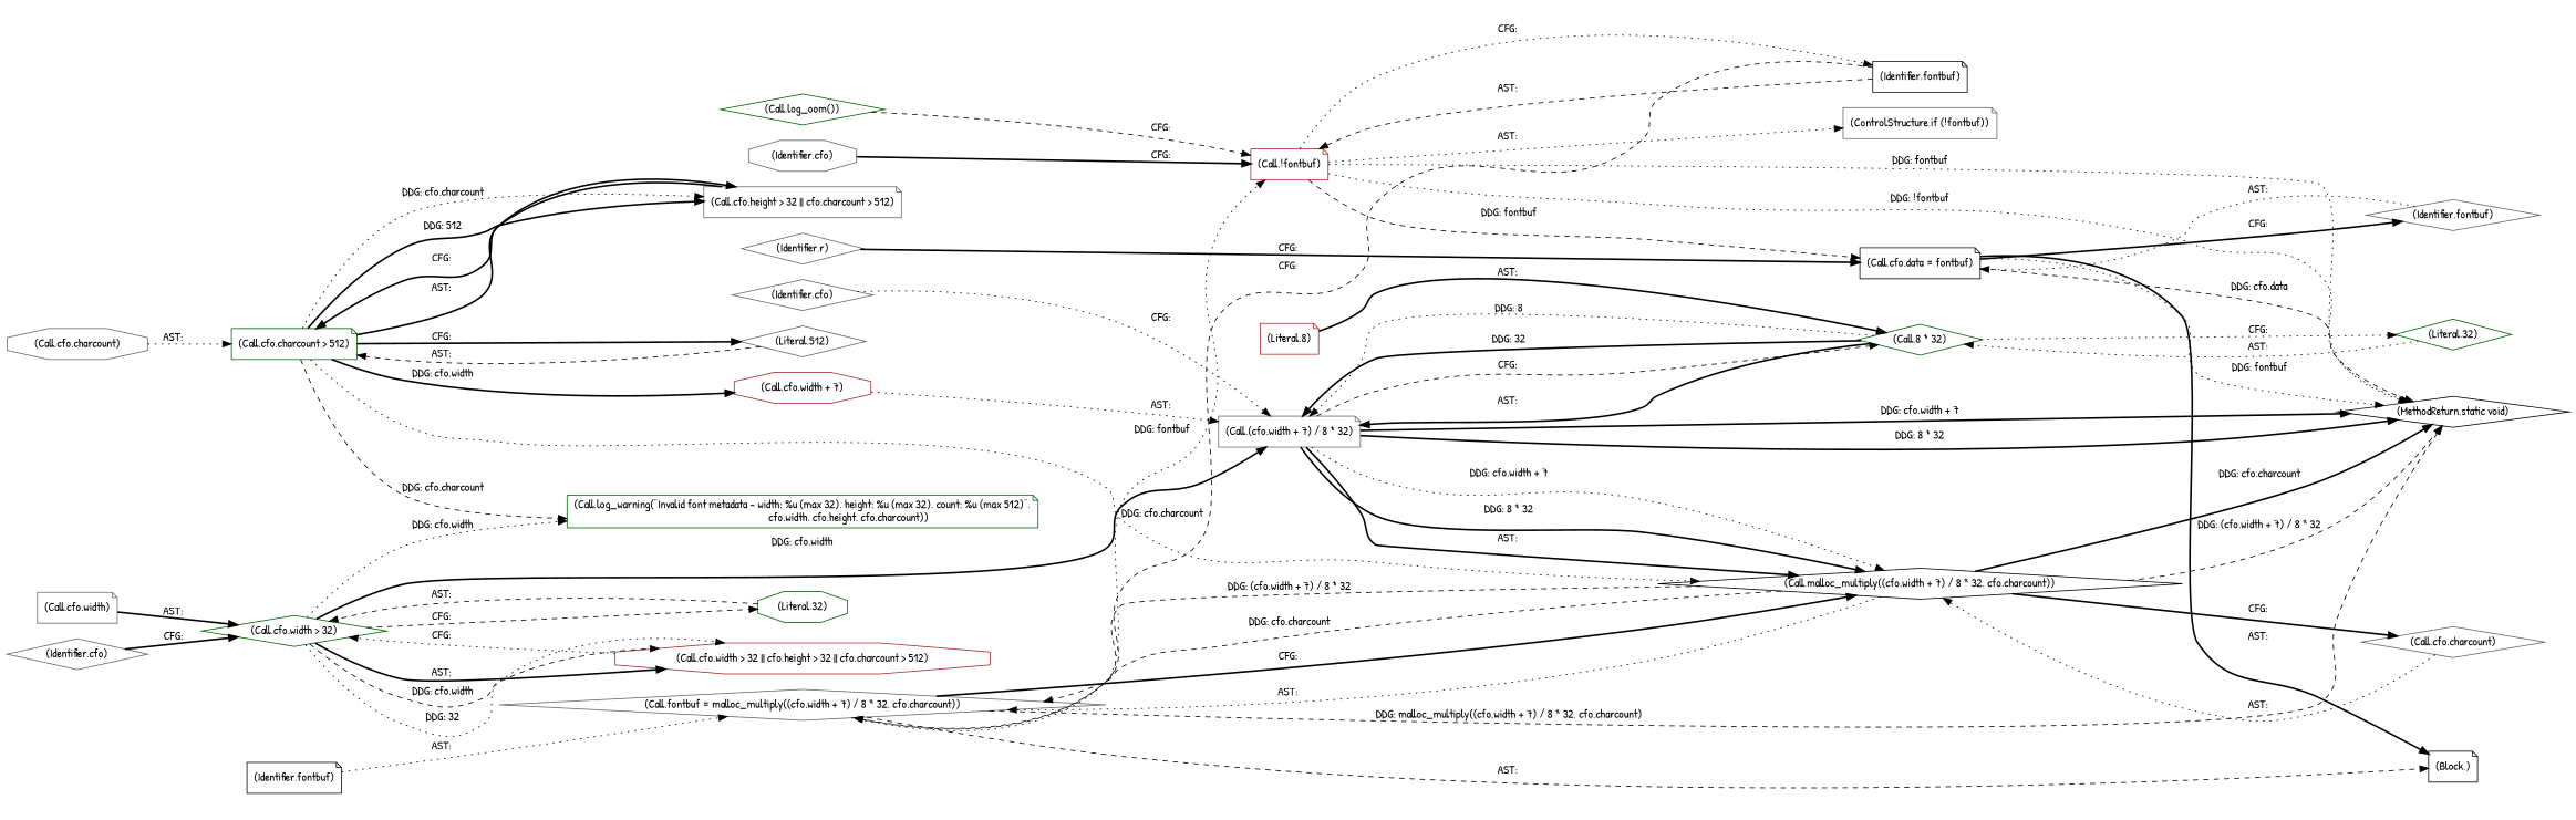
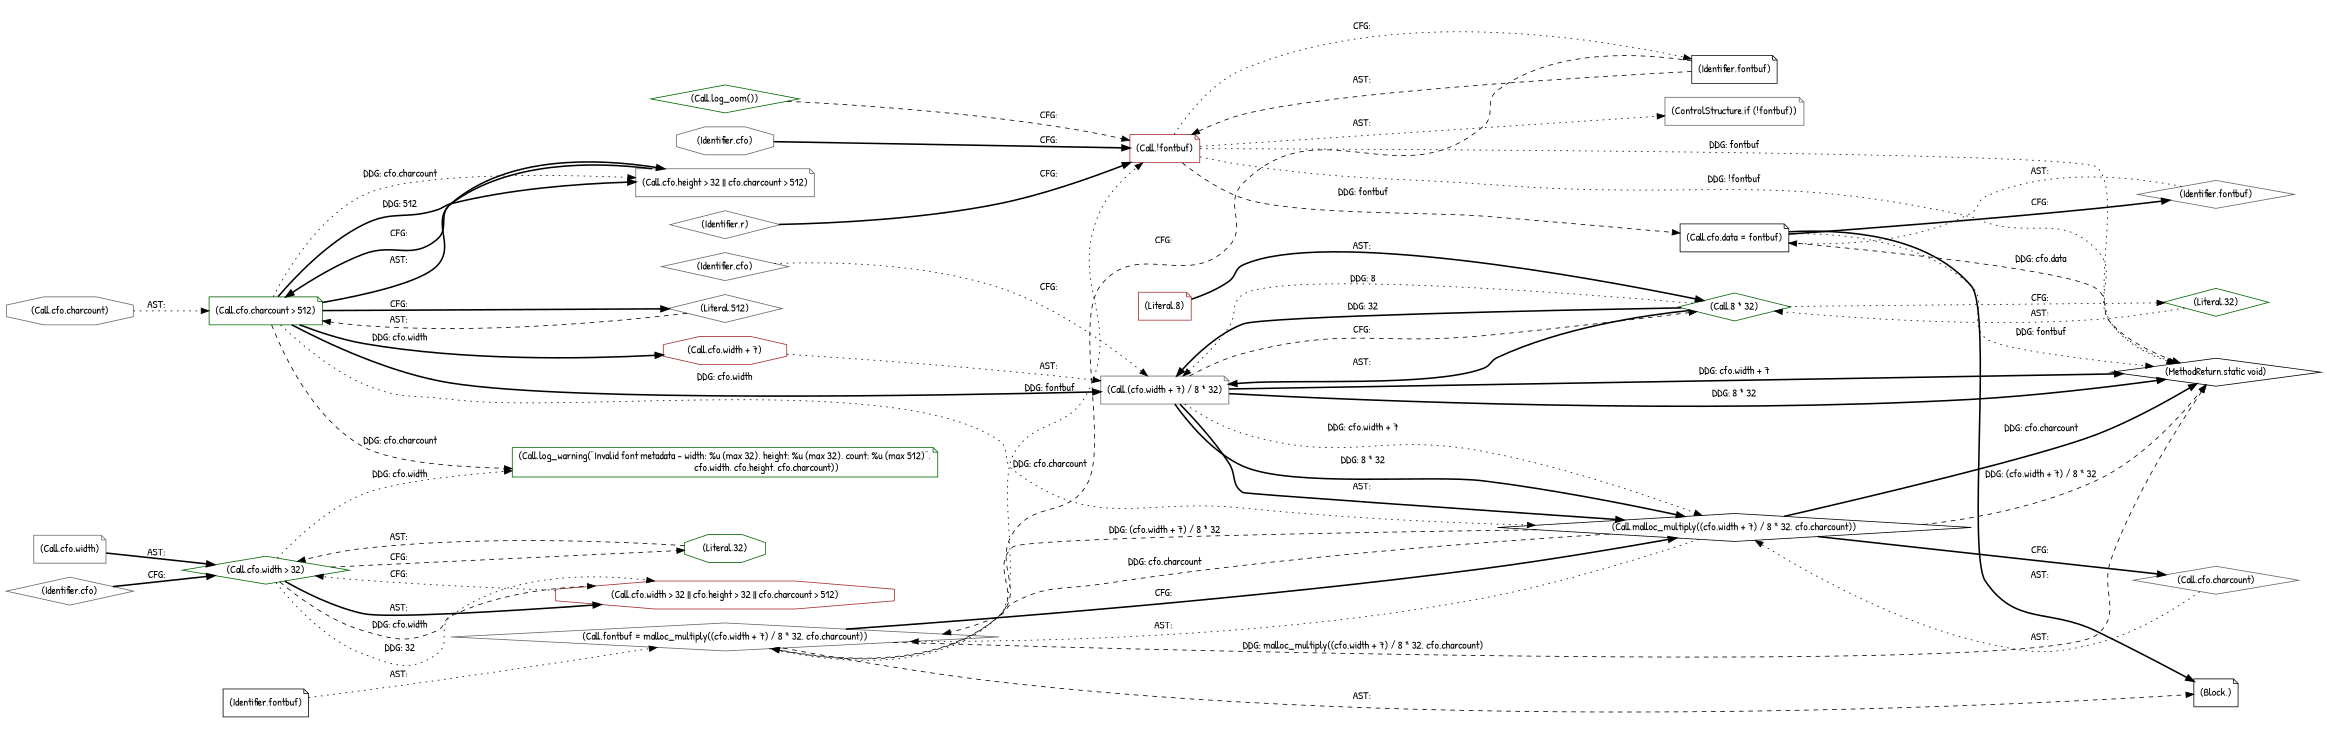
  digraph {
    fontname="Patrick Hand"
    rankdir=LR
    node [color=gray40 fontname="Patrick Hand" shape=diamond]
    edge [fontname="Patrick Hand" style=bold]
    n1 [label="(Call,fontbuf = malloc_multiply((cfo.width + 7) / 8 * 32, cfo.charcount))"]
    n2 [color=black label="(Call,malloc_multiply((cfo.width + 7) / 8 * 32, cfo.charcount))"]
    n3 [color=brown label="(Call,!fontbuf)" shape=note]
    n4 [color=black label="(Block,)" shape=note]
    n5 [color=black label="(MethodReturn,static void)"]
    n6 [label="(Call,cfo.charcount)"]
    n7 [color=black label="(Call,cfo.data = fontbuf)" shape=note]
    n8 [color=black label="(Identifier,fontbuf)" shape=note]
    n9 [label="(ControlStructure,if (!fontbuf))" shape=note]
    n10 [label="(Call,(cfo.width + 7) / 8 * 32)" shape=note]
    n11 [color=darkgreen label="(Call,8 * 32)"]
    n12 [color=darkgreen label="(Literal,32)"]
    n13 [color=darkgreen label="(Call,cfo.width > 32)"]
    n14 [color=darkgreen label="(Call,log_warning(\"Invalid font metadata - width: %u (max 32), height: %u (max 32), count: %u (max 512)\",\n                                    cfo.width, cfo.height, cfo.charcount))" shape=note]
    n15 [color=brown label="(Call,cfo.width > 32 || cfo.height > 32 || cfo.charcount > 512)" shape=octagon]
    n16 [color=darkgreen label="(Literal,32)" shape=octagon]
    n17 [color=brown label="(Call,cfo.width + 7)" shape=octagon]
    n18 [color=darkgreen label="(Call,cfo.charcount > 512)" shape=note]
    n19 [label="(Literal,512)"]
    n20 [label="(Call,cfo.height > 32 || cfo.charcount > 512)" shape=note]
    n21 [label="(Identifier,fontbuf)"]
    n22 [color=darkgreen label="(Call,log_oom())"]
    n23 [color=brown label="(Literal,8)" shape=note]
    n24 [label="(Identifier,cfo)"]
    n25 [label="(Identifier,cfo)"]
    n26 [label="(Identifier,r)"]
    n27 [label="(Call,cfo.charcount)" shape=octagon]
    n28 [label="(Identifier,cfo)" shape=octagon]
    n29 [color=black label="(Identifier,fontbuf)" shape=note]
    n30 [label="(Call,cfo.width)" shape=note]
    n1 -> n2 [label="CFG: "]
    n1 -> n3 [label="DDG: fontbuf" style=dotted]
    n1 -> n4 [label="AST: " style=dashed]
    n1 -> n5 [label="DDG: malloc_multiply((cfo.width + 7) / 8 * 32, cfo.charcount)" style=dashed]
    n2 -> n1 [label="AST: " style=dotted]
    n2 -> n1 [label="DDG: (cfo.width + 7) / 8 * 32" style=dashed]
    n2 -> n1 [label="DDG: cfo.charcount" style=dashed]
    n2 -> n5 [label="DDG: cfo.charcount"]
    n2 -> n5 [label="DDG: (cfo.width + 7) / 8 * 32" style=dashed]
    n2 -> n6 [label="CFG: "]
    n3 -> n5 [label="DDG: !fontbuf" style=dotted]
    n3 -> n5 [label="DDG: fontbuf" style=dotted]
    n3 -> n7 [label="DDG: fontbuf" style=dashed]
    n3 -> n8 [label="CFG: " style=dotted]
    n3 -> n9 [label="AST: " style=dotted]
    n6 -> n2 [label="AST: " style=dotted]
    n7 -> n4 [label="AST: "]
    n7 -> n5 [label="DDG: cfo.data" style=dashed]
    n7 -> n5 [label="DDG: fontbuf" style=dotted]
    n7 -> n21 [label="CFG: "]
    n8 -> n1 [label="CFG: " style=dashed]
    n8 -> n3 [label="AST: " style=dashed]
    n10 -> n2 [label="AST: "]
    n10 -> n2 [label="DDG: cfo.width + 7" style=dotted]
    n10 -> n2 [label="DDG: 8 * 32"]
    n10 -> n5 [label="DDG: cfo.width + 7"]
    n10 -> n5 [label="DDG: 8 * 32"]
    n10 -> n11 [label="CFG: " style=dashed]
    n11 -> n10 [label="AST: "]
    n11 -> n10 [label="DDG: 8" style=dotted]
    n11 -> n10 [label="DDG: 32"]
    n11 -> n12 [label="CFG: " style=dotted]
    n12 -> n11 [label="AST: " style=dotted]
-   n13 -> n10 [label="DDG: cfo.width"]
+   n18 -> n10 [label="DDG: cfo.width"]
    n13 -> n14 [label="DDG: cfo.width" style=dotted]
    n13 -> n15 [label="AST: "]
    n13 -> n15 [label="DDG: cfo.width" style=dashed]
    n13 -> n15 [label="DDG: 32" style=dotted]
    n13 -> n16 [label="CFG: " style=dashed]
    n15 -> n13 [label="CFG: " style=dotted]
    n16 -> n13 [label="AST: " style=dashed]
    n17 -> n10 [label="AST: " style=dotted]
    n18 -> n2 [label="DDG: cfo.charcount" style=dotted]
    n18 -> n14 [label="DDG: cfo.charcount" style=dashed]
    n18 -> n17 [label="DDG: cfo.width"]
    n18 -> n19 [label="CFG: "]
    n18 -> n20 [label="AST: "]
    n18 -> n20 [label="DDG: cfo.charcount" style=dotted]
    n18 -> n20 [label="DDG: 512"]
    n19 -> n18 [label="AST: " style=dashed]
    n20 -> n18 [label="CFG: "]
    n21 -> n7 [label="AST: " style=dotted]
    n22 -> n3 [label="CFG: " style=dashed]
    n23 -> n11 [label="AST: "]
    n24 -> n10 [label="CFG: " style=dotted]
    n25 -> n13 [label="CFG: "]
-   n26 -> n7 [label="CFG: "]
+   n26 -> n3 [label="CFG: "]
    n27 -> n18 [label="AST: " style=dotted]
    n28 -> n3 [label="CFG: "]
    n29 -> n1 [label="AST: " style=dotted]
    n30 -> n13 [label="AST: "]
  }
